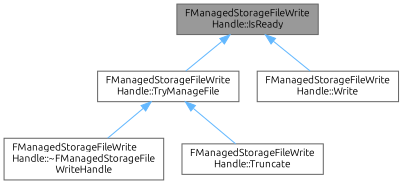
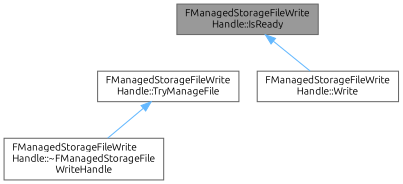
  digraph {
    fontname=Ubuntu
    rankdir=TB
    node [color=grey40 fillcolor=white fontname=Ubuntu fontsize=10 shape=box style=filled]
    edge [color=steelblue1 dir=back fontname=Ubuntu fontsize=10 labelfontname=Helvetica labelfontsize=10 style=solid]
    n1 [color=gray40 fillcolor=grey60 fontcolor=black height=0.2 label="FManagedStorageFileWrite\lHandle::IsReady" width=0.4]
    n2 [height=0.2 label="FManagedStorageFileWrite\lHandle::TryManageFile" width=0.4]
    n3 [height=0.2 label="FManagedStorageFileWrite\lHandle::Write" width=0.4]
    n4 [height=0.2 label="FManagedStorageFileWrite\lHandle::~FManagedStorageFile\lWriteHandle" width=0.4]
-   n5 [height=0.2 label="FManagedStorageFileWrite\lHandle::Truncate" width=0.4]
-   n1 -> n2
    n1 -> n3
    n2 -> n4
-   n2 -> n5
  }
